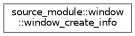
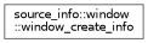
  digraph {
    rankdir=LR
-   n1 [color=grey40 fillcolor=white fontname=Helvetica fontsize=10 height=0.2 label="source_module::window\l::window_create_info" shape=box style=filled width=0.4]
+   n1 [color=grey40 fillcolor=white fontname=Helvetica fontsize=10 height=0.2 label="source_info::window\l::window_create_info" shape=box style=filled width=0.4]
  }
